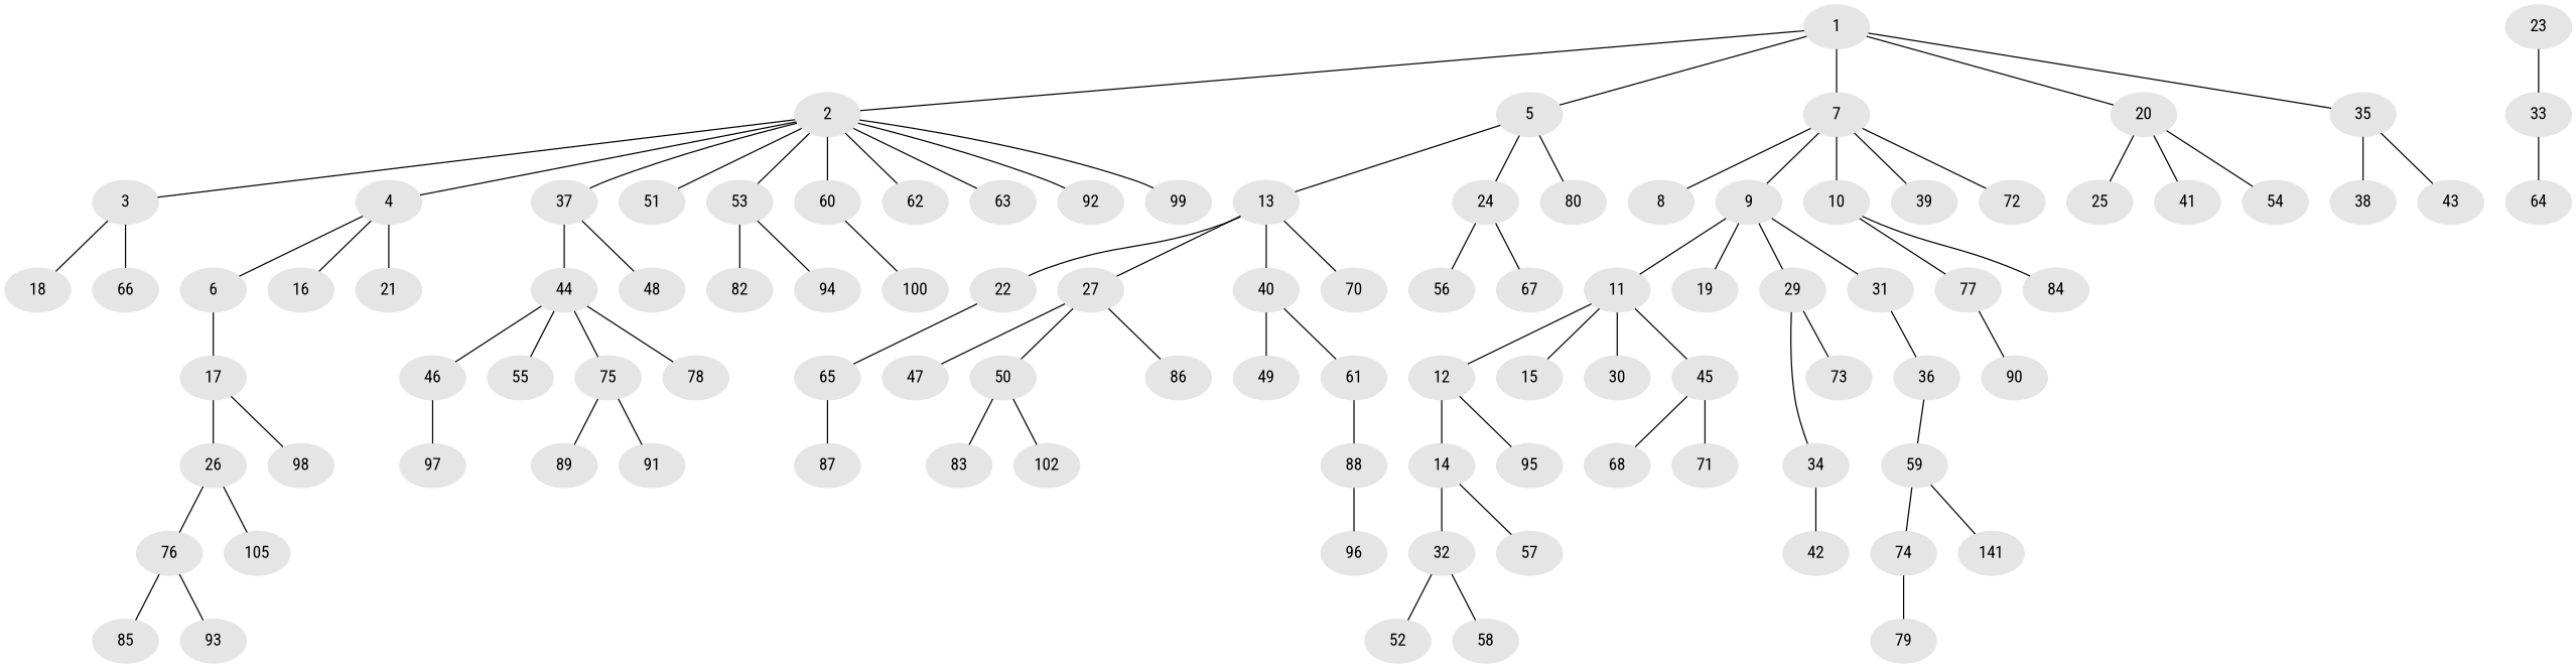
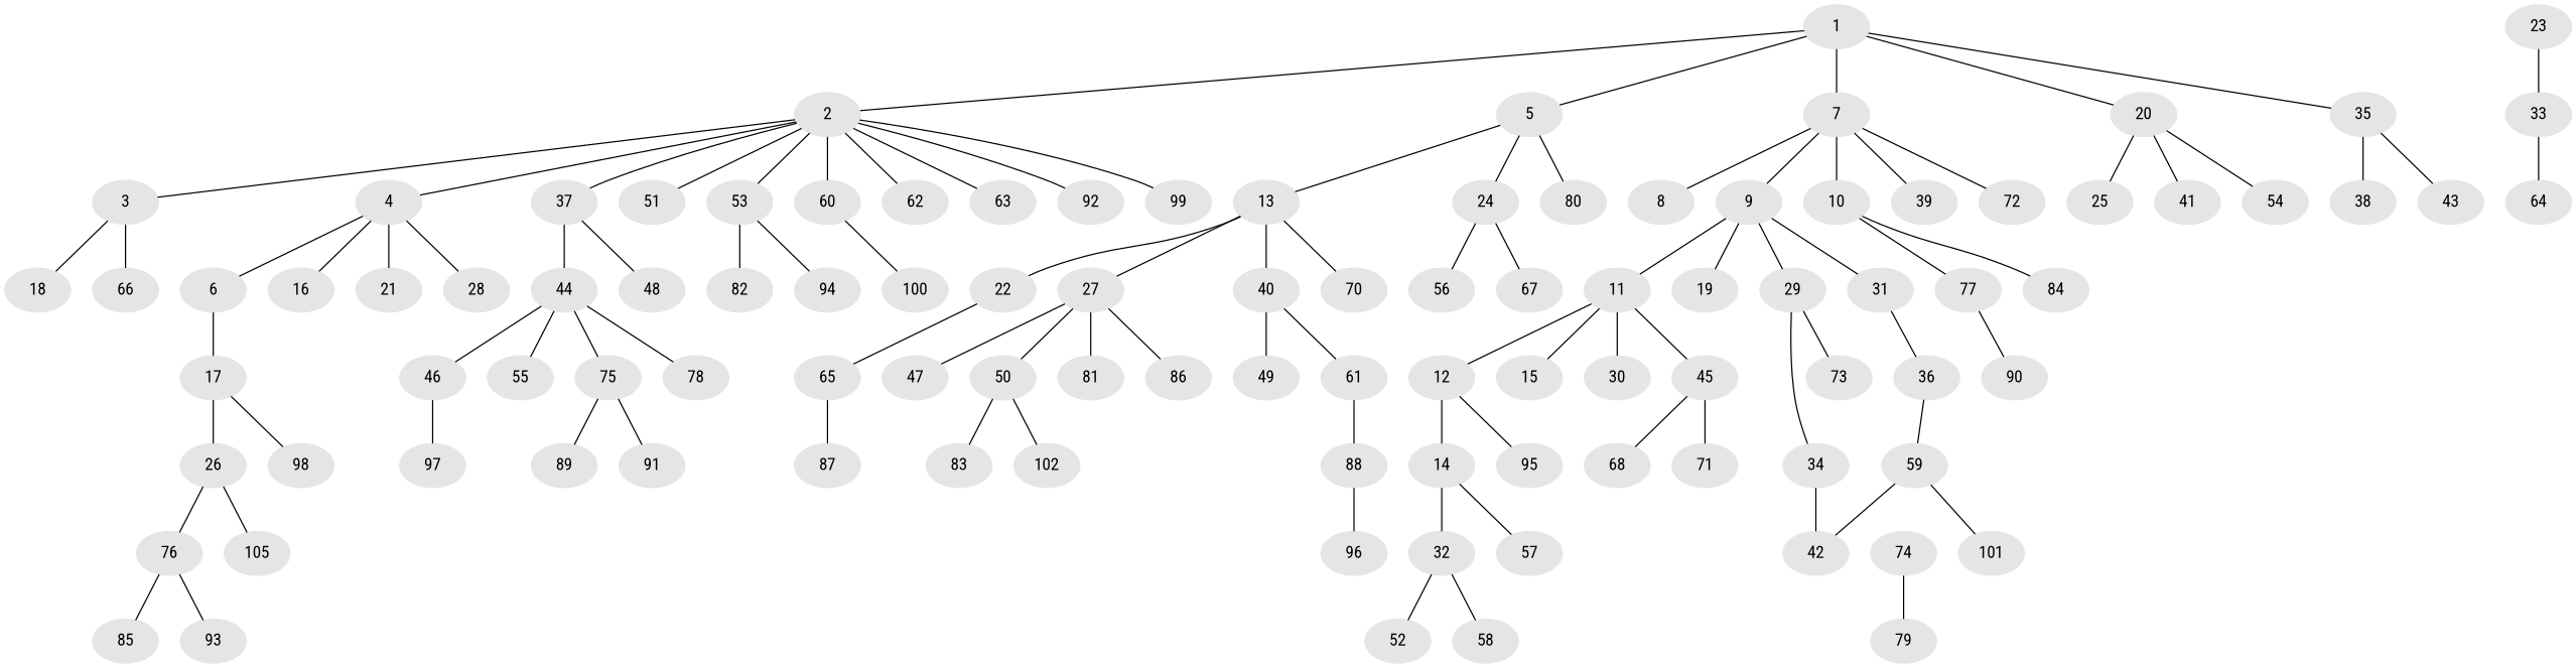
  graph {
    fontname="Roboto Condensed"
    node [color=gray90 fontname="Roboto Condensed" style=filled]
    edge [fontname="Roboto Condensed"]
    1
    2
    5
    7
    20
    35
    3
    4
    37
    51
    53
    60
    62
    63
    92
    99
    13
    24
    80
    8
    9
    10
    39
    72
    25
    41
    54
    38
    43
    18
    66
    6
    16
    21
+   28
    44
    48
    82
    94
    100
    17
    22
    27
    40
    70
    56
    67
    26
    98
    11
    19
    29
    31
    77
    84
    23
    33
    12
    15
    30
    45
    34
    73
    36
    90
    14
    95
    68
    71
    32
    57
    65
    47
    50
+   81
    86
    49
    61
    52
    58
    76
    n82 [label=105]
    87
    64
    85
    93
    83
    102
    42
    59
    74
-   101 [label=141]
+   101
    46
    55
    75
    78
    88
    97
    89
    91
    79
    96
    1 -- 2
    1 -- 5
    1 -- 7
    1 -- 20
    1 -- 35
    2 -- 3
    2 -- 4
    2 -- 37
    2 -- 51
    2 -- 53
    2 -- 60
    2 -- 62
    2 -- 63
    2 -- 92
    2 -- 99
    5 -- 13
    5 -- 24
    5 -- 80
    7 -- 8
    7 -- 9
    7 -- 10
    7 -- 39
    7 -- 72
    20 -- 25
    20 -- 41
    20 -- 54
    35 -- 38
    35 -- 43
    3 -- 18
    3 -- 66
    4 -- 6
    4 -- 16
    4 -- 21
+   4 -- 28
    37 -- 44
    37 -- 48
    53 -- 82
    53 -- 94
    60 -- 100
    13 -- 22
    13 -- 27
    13 -- 40
    13 -- 70
    24 -- 56
    24 -- 67
    9 -- 11
    9 -- 19
    9 -- 29
    9 -- 31
    10 -- 77
    10 -- 84
    6 -- 17
    44 -- 46
    44 -- 55
    44 -- 75
    44 -- 78
    17 -- 26
    17 -- 98
    22 -- 65
    27 -- 47
    27 -- 50
+   27 -- 81
    27 -- 86
    40 -- 49
    40 -- 61
    26 -- 76
    26 -- n82
    11 -- 12
    11 -- 15
    11 -- 30
    11 -- 45
    29 -- 34
    29 -- 73
    31 -- 36
    77 -- 90
    23 -- 33
    33 -- 64
    12 -- 14
    12 -- 95
    45 -- 68
    45 -- 71
    34 -- 42
    36 -- 59
    14 -- 32
    14 -- 57
    32 -- 52
    32 -- 58
    65 -- 87
    50 -- 83
    50 -- 102
    61 -- 88
    76 -- 85
    76 -- 93
-   59 -- 74
+   59 -- 42
    59 -- 101
    74 -- 79
    46 -- 97
    75 -- 89
    75 -- 91
    88 -- 96
  }
